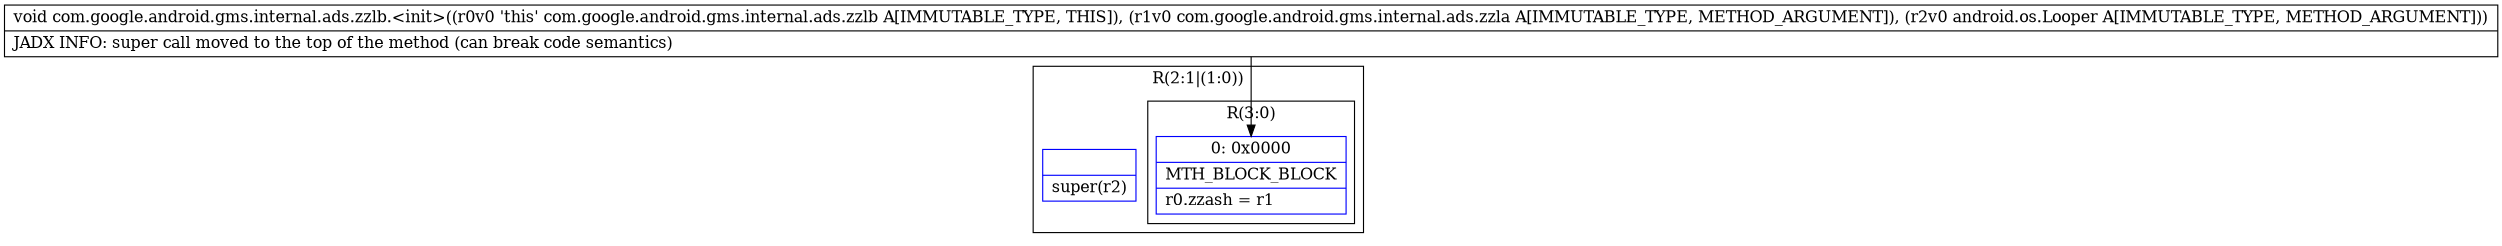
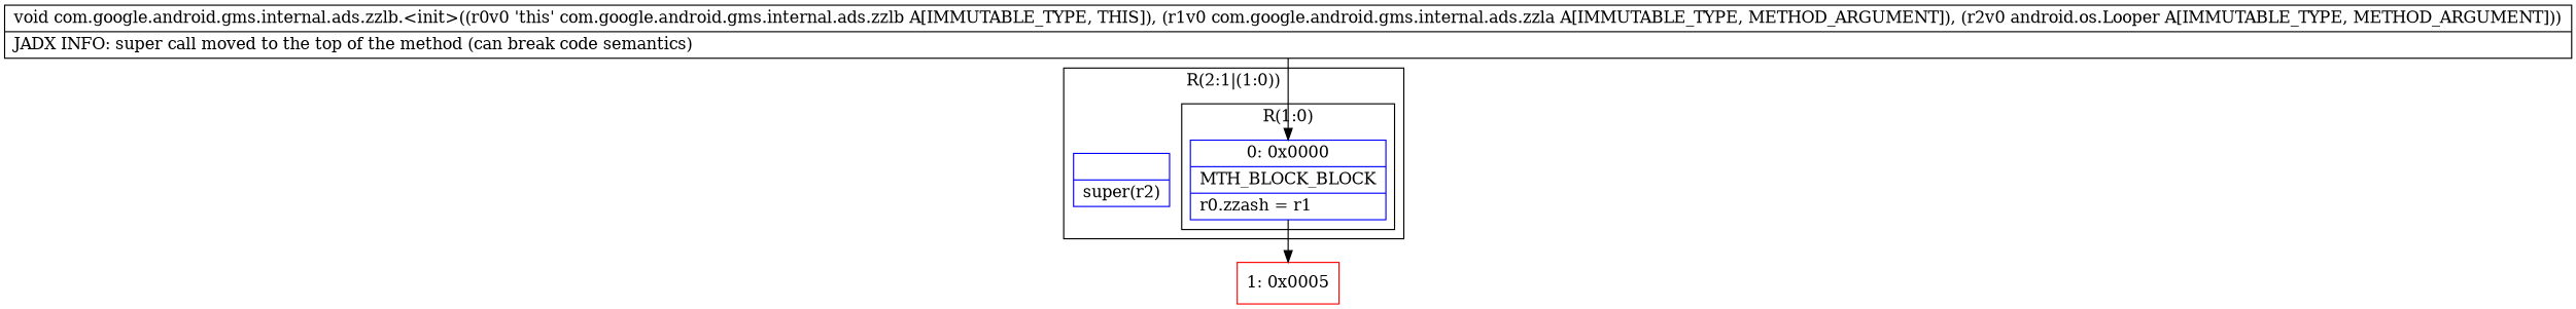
  digraph {
    node [color=blue shape=record]
    n1 [label="{0\:\ 0x0000|MTH_BLOCK_BLOCK\l|r0.zzash = r1\l}"]
    n2 [label="{|super(r2)\l}"]
+   n3 [color=red label="{1\:\ 0x0005}"]
    n4 [label="{void com.google.android.gms.internal.ads.zzlb.\<init\>((r0v0 'this' com.google.android.gms.internal.ads.zzlb A[IMMUTABLE_TYPE, THIS]), (r1v0 com.google.android.gms.internal.ads.zzla A[IMMUTABLE_TYPE, METHOD_ARGUMENT]), (r2v0 android.os.Looper A[IMMUTABLE_TYPE, METHOD_ARGUMENT]))  | JADX INFO: super call moved to the top of the method (can break code semantics)\l}" color=""]
    subgraph cluster_1 {
      label="R(2:1|(1:0))"
      n2
      subgraph cluster_2 {
-       label="R(3:0)"
+       label="R(1:0)"
        n1
      }
    }
+   n1 -> n3
    n4 -> n1
  }
